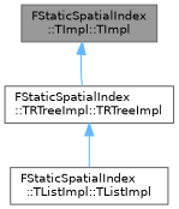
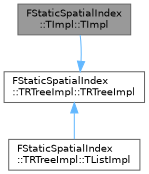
  digraph {
    rankdir=TB
    node [color=grey40 fillcolor=white fontname=Helvetica fontsize=10 shape=box style=filled]
    edge [color=steelblue1 dir=back fontname=Helvetica fontsize=10 labelfontname=Helvetica labelfontsize=10 style=solid]
    n1 [color=gray40 fillcolor=grey60 fontcolor=black height=0.2 label="FStaticSpatialIndex\l::TImpl::TImpl" width=0.4]
    n2 [height=0.2 label="FStaticSpatialIndex\l::TRTreeImpl::TRTreeImpl" width=0.4]
-   n3 [height=0.2 label="FStaticSpatialIndex\l::TListImpl::TListImpl" width=0.4]
-   n1 -> n2
+   n3 [height=0.2 label="FStaticSpatialIndex\l::TRTreeImpl::TListImpl" width=0.4]
+   n2 -> n1
    n2 -> n3
  }
